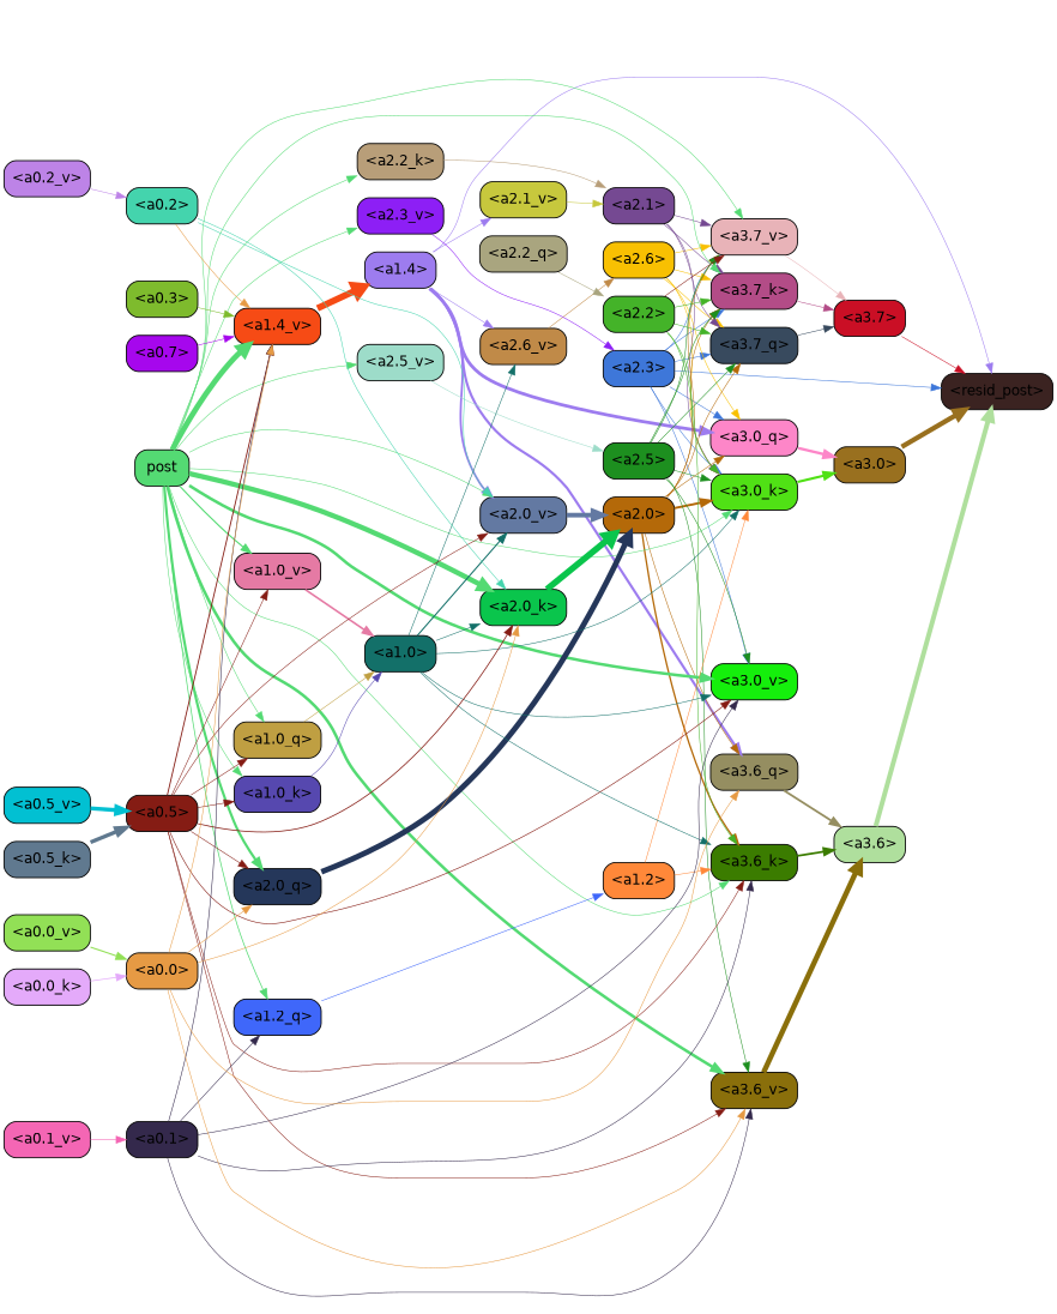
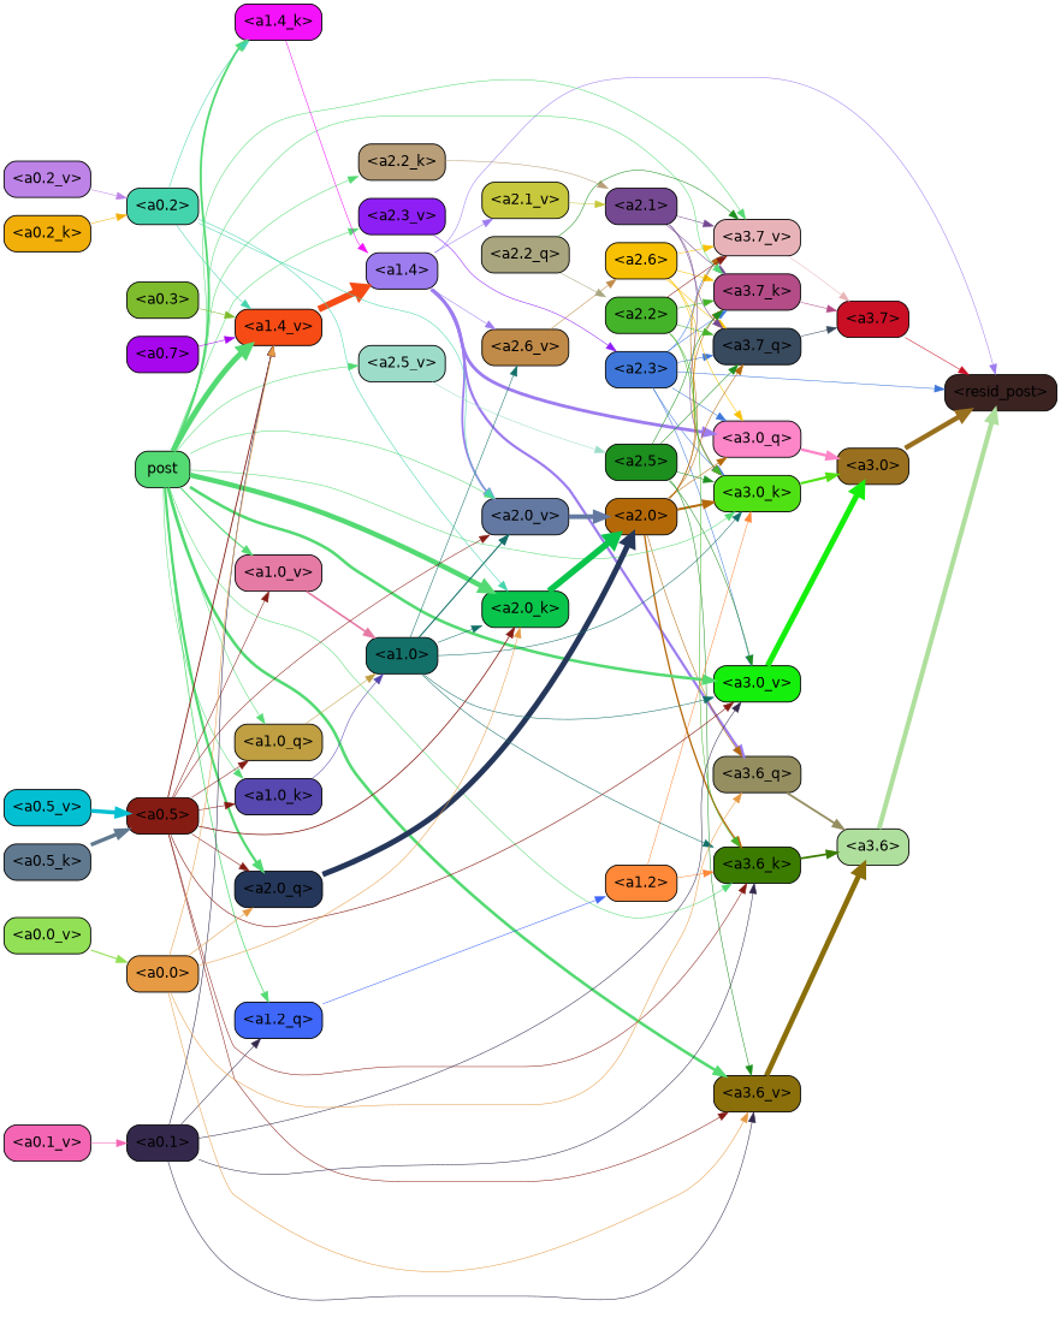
  strict digraph {
    rankdir=LR
    splines=true
    node [color=black fontname=Helvetica shape=box style="filled, rounded"]
    edge [color="#54da73" penwidth=0.6]
    "<a3.7>" [fillcolor="#ca0f25"]
    "<resid_post>" [fillcolor="#3b2321"]
    "<a3.6>" [fillcolor="#afdf9d"]
    "<a3.0>" [fillcolor="#99701f"]
    "<a2.3>" [fillcolor="#3e77d9"]
    "<a3.7_q>" [fillcolor="#384a5e"]
    "<a3.0_q>" [fillcolor="#fd86c8"]
    "<a3.7_k>" [fillcolor="#b34c87"]
    "<a3.0_k>" [fillcolor="#50e115"]
    "<a3.7_v>" [fillcolor="#e8b3b8"]
    "<a3.0_v>" [fillcolor="#15ef0c"]
    "<a1.4>" [fillcolor="#9d7cef"]
    "<a3.6_q>" [fillcolor="#958e61"]
    "<a2.6_v>" [fillcolor="#c08a48"]
    "<a2.1_v>" [fillcolor="#c7c83d"]
    "<a2.0_v>" [fillcolor="#6379a2"]
    "<a2.6>" [fillcolor="#f8c002"]
    "<a2.1>" [fillcolor="#754992"]
    "<a2.0>" [fillcolor="#b46909"]
    "<a3.6_k>" [fillcolor="#3b7c00"]
    "<a3.6_v>" [fillcolor="#8a6f0b"]
    "<a2.5>" [fillcolor="#1d8f1f"]
    "<a2.2>" [fillcolor="#44b329"]
    n24 [fillcolor="#54da73" label=post]
    "<a2.0_q>" [fillcolor="#25375a"]
    "<a2.2_k>" [fillcolor="#b89e79"]
    "<a2.0_k>" [fillcolor="#0ac54c"]
    "<a2.5_v>" [fillcolor="#9ddcc9"]
    "<a2.3_v>" [fillcolor="#8d1ff5"]
    "<a1.2_q>" [fillcolor="#3f67fa"]
    "<a1.0_q>" [fillcolor="#bf9f42"]
+   "<a1.4_k>" [fillcolor="#f312fa"]
    "<a1.0_k>" [fillcolor="#5648af"]
    "<a1.4_v>" [fillcolor="#f64b15"]
    "<a1.0_v>" [fillcolor="#e57aa4"]
    "<a1.2>" [fillcolor="#ff8839"]
    "<a1.0>" [fillcolor="#137069"]
    "<a0.5>" [fillcolor="#851c14"]
    "<a0.1>" [fillcolor="#34294c"]
    "<a0.0>" [fillcolor="#e69a44"]
    "<a2.2_q>" [fillcolor="#a9a57f"]
    "<a0.2>" [fillcolor="#44d4ad"]
    "<a0.7>" [fillcolor="#a607ed"]
    "<a0.3>" [fillcolor="#7ebb2d"]
    "<a0.5_k>" [fillcolor="#60798f"]
-   "<a0.0_k>" [fillcolor="#e4aafa"]
+   "<a0.2_k>" [fillcolor="#f2af0a"]
    "<a0.5_v>" [fillcolor="#02c0d2"]
    "<a0.2_v>" [fillcolor="#bd83e7"]
    "<a0.1_v>" [fillcolor="#f466b4"]
    "<a0.0_v>" [fillcolor="#92e056"]
    "<a3.7>" -> "<resid_post>" [color="#ca0f25"]
    "<a3.6>" -> "<resid_post>" [color="#afdf9d" penwidth=4.753257989883423]
    "<a3.0>" -> "<resid_post>" [color="#99701f" penwidth=4.90053927898407]
    "<a2.3>" -> "<resid_post>" [color="#3e77d9"]
    "<a2.3>" -> "<a3.7_q>" [color="#3e77d9"]
    "<a2.3>" -> "<a3.0_q>" [color="#3e77d9"]
    "<a2.3>" -> "<a3.7_k>" [color="#3e77d9"]
    "<a2.3>" -> "<a3.0_k>" [color="#3e77d9"]
    "<a2.3>" -> "<a3.7_v>" [color="#3e77d9"]
    "<a2.3>" -> "<a3.0_v>" [color="#3e77d9"]
    "<a3.7_q>" -> "<a3.7>" [color="#384a5e"]
    "<a3.0_q>" -> "<a3.0>" [color="#fd86c8" penwidth=2.7421876192092896]
    "<a3.7_k>" -> "<a3.7>" [color="#b34c87"]
    "<a3.0_k>" -> "<a3.0>" [color="#50e115" penwidth=2.476402521133423]
    "<a3.7_v>" -> "<a3.7>" [color="#e8b3b8"]
+   "<a3.0_v>" -> "<a3.0>" [color="#15ef0c" penwidth=5.652270674705505]
    "<a1.4>" -> "<resid_post>" [color="#9d7cef"]
    "<a1.4>" -> "<a3.0_q>" [color="#9d7cef" penwidth=3.2760138511657715]
    "<a1.4>" -> "<a3.6_q>" [color="#9d7cef" penwidth=2.5149343013763428]
    "<a1.4>" -> "<a2.6_v>" [color="#9d7cef"]
    "<a1.4>" -> "<a2.1_v>" [color="#9d7cef"]
    "<a1.4>" -> "<a2.0_v>" [color="#9d7cef" penwidth=2.0870713144540787]
    "<a3.6_q>" -> "<a3.6>" [color="#958e61" penwidth=2.091020345687866]
    "<a2.6_v>" -> "<a2.6>" [color="#c08a48"]
    "<a2.1_v>" -> "<a2.1>" [color="#c7c83d"]
    "<a2.0_v>" -> "<a2.0>" [color="#6379a2" penwidth=4.611755967140198]
    "<a2.6>" -> "<a3.7_q>" [color="#f8c002"]
    "<a2.6>" -> "<a3.0_q>" [color="#f8c002"]
    "<a2.6>" -> "<a3.7_k>" [color="#f8c002"]
    "<a2.6>" -> "<a3.0_k>" [color="#f8c002"]
    "<a2.6>" -> "<a3.7_v>" [color="#f8c002"]
    "<a2.1>" -> "<a3.7_q>" [color="#754992"]
    "<a2.1>" -> "<a3.7_k>" [color="#754992"]
    "<a2.1>" -> "<a3.0_k>" [color="#754992"]
    "<a2.1>" -> "<a3.7_v>" [color="#754992"]
    "<a2.0>" -> "<a3.7_q>" [color="#b46909"]
    "<a2.0>" -> "<a3.0_q>" [color="#b46909"]
    "<a2.0>" -> "<a3.7_k>" [color="#b46909"]
    "<a2.0>" -> "<a3.0_k>" [color="#b46909" penwidth=2.2635570764541626]
    "<a2.0>" -> "<a3.7_v>" [color="#b46909"]
    "<a2.0>" -> "<a3.6_q>" [color="#b46909"]
    "<a2.0>" -> "<a3.6_k>" [color="#b46909" penwidth=1.5290023684501648]
    "<a3.6_k>" -> "<a3.6>" [color="#3b7c00" penwidth=2.048597991466522]
    "<a3.6_v>" -> "<a3.6>" [color="#8a6f0b" penwidth=5.2550448179244995]
    "<a2.5>" -> "<a3.7_q>" [color="#1d8f1f"]
    "<a2.5>" -> "<a3.7_k>" [color="#1d8f1f"]
    "<a2.5>" -> "<a3.0_k>" [color="#1d8f1f"]
-   "<a2.5>" -> "<a3.7_v>" [color="#1d8f1f"]
+   "<a2.2_q>" -> "<a3.7_v>" [color="#1d8f1f"]
    "<a2.5>" -> "<a3.0_v>" [color="#1d8f1f"]
    "<a2.5>" -> "<a3.6_v>" [color="#1d8f1f"]
    "<a2.2>" -> "<a3.7_q>" [color="#44b329"]
    "<a2.2>" -> "<a3.7_k>" [color="#44b329"]
    "<a2.2>" -> "<a3.0_k>" [color="#44b329"]
    "<a2.2>" -> "<a3.7_v>" [color="#851c14"]
    "<a2.2>" -> "<a3.6_k>" [color="#44b329"]
    n24 -> "<a3.7_k>"
    n24 -> "<a3.0_k>"
    n24 -> "<a3.7_v>"
    n24 -> "<a3.0_v>" [penwidth=2.972973108291626]
    n24 -> "<a2.0_v>"
    n24 -> "<a3.6_k>"
    n24 -> "<a3.6_v>" [penwidth=2.9556376338005066]
    n24 -> "<a2.0_q>" [penwidth=2.522909115999937]
    n24 -> "<a2.2_k>"
    n24 -> "<a2.0_k>" [penwidth=5.094568967819214]
    n24 -> "<a2.5_v>"
    n24 -> "<a2.3_v>"
    n24 -> "<a1.2_q>" [penwidth=0.8520002365112305]
    n24 -> "<a1.0_q>"
+   n24 -> "<a1.4_k>" [penwidth=2.115079402923584]
    n24 -> "<a1.0_k>"
    n24 -> "<a1.4_v>" [penwidth=5.504090070724487]
    n24 -> "<a1.0_v>" [penwidth=1.2935692071914673]
    "<a2.0_q>" -> "<a2.0>" [color="#25375a" penwidth=5.557696580886841]
    "<a2.2_k>" -> "<a2.1>" [color="#b89e79"]
    "<a2.0_k>" -> "<a2.0>" [color="#0ac54c" penwidth=6.320472955703735]
    "<a2.5_v>" -> "<a2.5>" [color="#9ddcc9"]
    "<a2.3_v>" -> "<a2.3>" [color="#8d1ff5"]
    "<a1.2_q>" -> "<a1.2>" [color="#3f67fa" penwidth=0.6145738363265991]
    "<a1.0_q>" -> "<a1.0>" [color="#bf9f42"]
+   "<a1.4_k>" -> "<a1.4>" [color="#f312fa"]
    "<a1.0_k>" -> "<a1.0>" [color="#5648af"]
    "<a1.4_v>" -> "<a1.4>" [color="#f64b15" penwidth=6.5241758823394775]
    "<a1.0_v>" -> "<a1.0>" [color="#e57aa4" penwidth=1.8809151649475098]
    "<a1.2>" -> "<a3.0_k>" [color="#ff8839"]
    "<a1.2>" -> "<a3.6_k>" [color="#ff8839"]
    "<a1.0>" -> "<a3.0_k>" [color="#137069"]
    "<a1.0>" -> "<a3.0_v>" [color="#137069"]
    "<a1.0>" -> "<a2.6_v>" [color="#137069"]
    "<a1.0>" -> "<a2.0_v>" [color="#137069" penwidth=1.2152502536773682]
    "<a1.0>" -> "<a3.6_k>" [color="#137069"]
    "<a1.0>" -> "<a2.0_k>" [color="#137069"]
    "<a0.5>" -> "<a3.0_v>" [color="#851c14" penwidth=0.6790935099124908]
    "<a0.5>" -> "<a2.0_v>" [color="#851c14"]
    "<a0.5>" -> "<a3.6_k>" [color="#851c14"]
    "<a0.5>" -> "<a3.6_v>" [color="#851c14"]
    "<a0.5>" -> "<a2.0_q>" [color="#851c14"]
    "<a0.5>" -> "<a2.0_k>" [color="#851c14" penwidth=0.8835153579711914]
    "<a0.5>" -> "<a1.0_q>" [color="#851c14"]
    "<a0.5>" -> "<a1.0_k>" [color="#851c14"]
    "<a0.5>" -> "<a1.4_v>" [color="#851c14" penwidth=1.022335171699524]
    "<a0.5>" -> "<a1.0_v>" [color="#851c14"]
    "<a0.1>" -> "<a3.0_v>" [color="#34294c"]
    "<a0.1>" -> "<a3.6_k>" [color="#34294c"]
    "<a0.1>" -> "<a3.6_v>" [color="#34294c"]
    "<a0.1>" -> "<a1.2_q>" [color="#34294c"]
    "<a0.1>" -> "<a1.4_v>" [color="#34294c" penwidth=0.6438122987747192]
    "<a0.0>" -> "<a3.6_q>" [color="#e69a44"]
    "<a0.0>" -> "<a3.6_v>" [color="#e69a44"]
    "<a0.0>" -> "<a2.0_q>" [color="#e69a44"]
    "<a0.0>" -> "<a2.0_k>" [color="#e69a44"]
    "<a0.0>" -> "<a1.4_v>" [color="#e69a44"]
    "<a2.2_q>" -> "<a2.2>" [color="#a9a57f"]
    "<a0.2>" -> "<a2.0_v>" [color="#44d4ad"]
    "<a0.2>" -> "<a2.0_k>" [color="#44d4ad"]
-   "<a0.2>" -> "<a1.4_v>" [color="#e69a44"]
+   "<a0.2>" -> "<a1.4_k>" [color="#44d4ad"]
+   "<a0.2>" -> "<a1.4_v>" [color="#44d4ad"]
    "<a0.7>" -> "<a1.4_v>" [color="#a607ed"]
    "<a0.3>" -> "<a1.4_v>" [color="#7ebb2d"]
    "<a0.5_k>" -> "<a0.5>" [color="#60798f" penwidth=3.8599258065223694]
-   "<a0.0_k>" -> "<a0.0>" [color="#e4aafa" penwidth=0.8258748054504395]
+   "<a0.2_k>" -> "<a0.2>" [color="#f2af0a"]
    "<a0.5_v>" -> "<a0.5>" [color="#02c0d2" penwidth=4.0173709988594055]
    "<a0.2_v>" -> "<a0.2>" [color="#bd83e7"]
    "<a0.1_v>" -> "<a0.1>" [color="#f466b4" penwidth=0.6690568923950195]
    "<a0.0_v>" -> "<a0.0>" [color="#92e056" penwidth=1.2524418830871582]
  }
